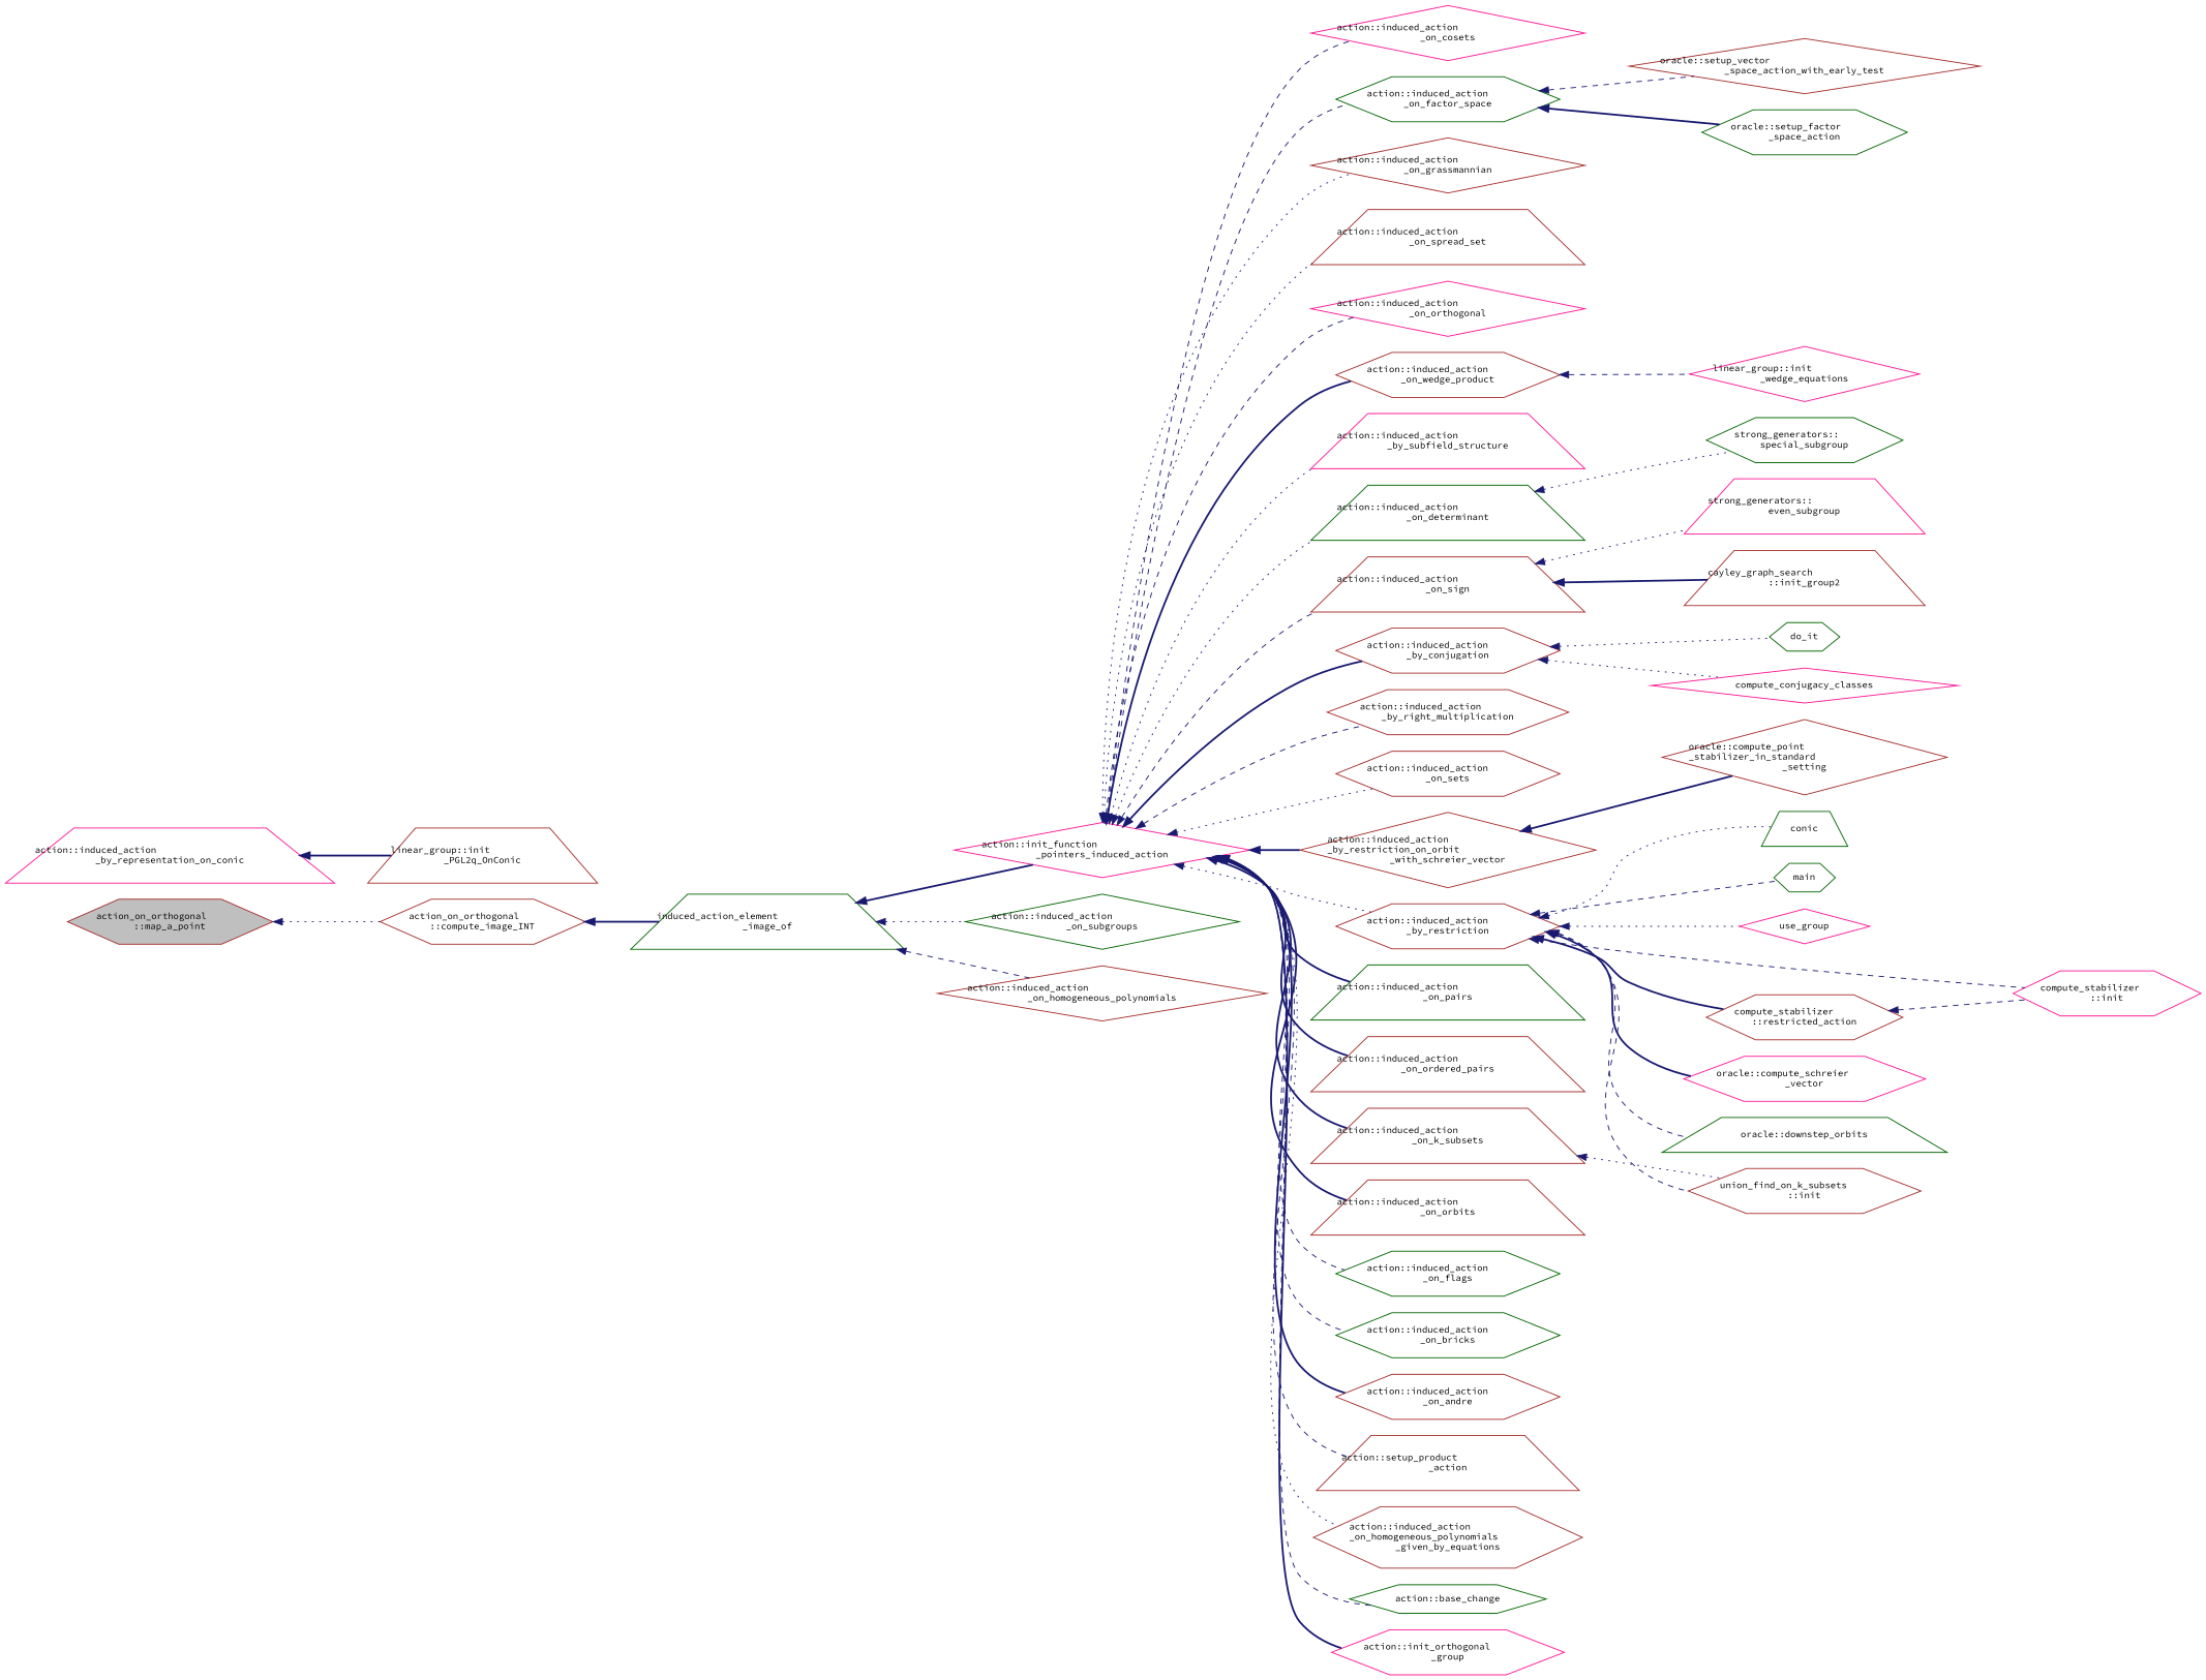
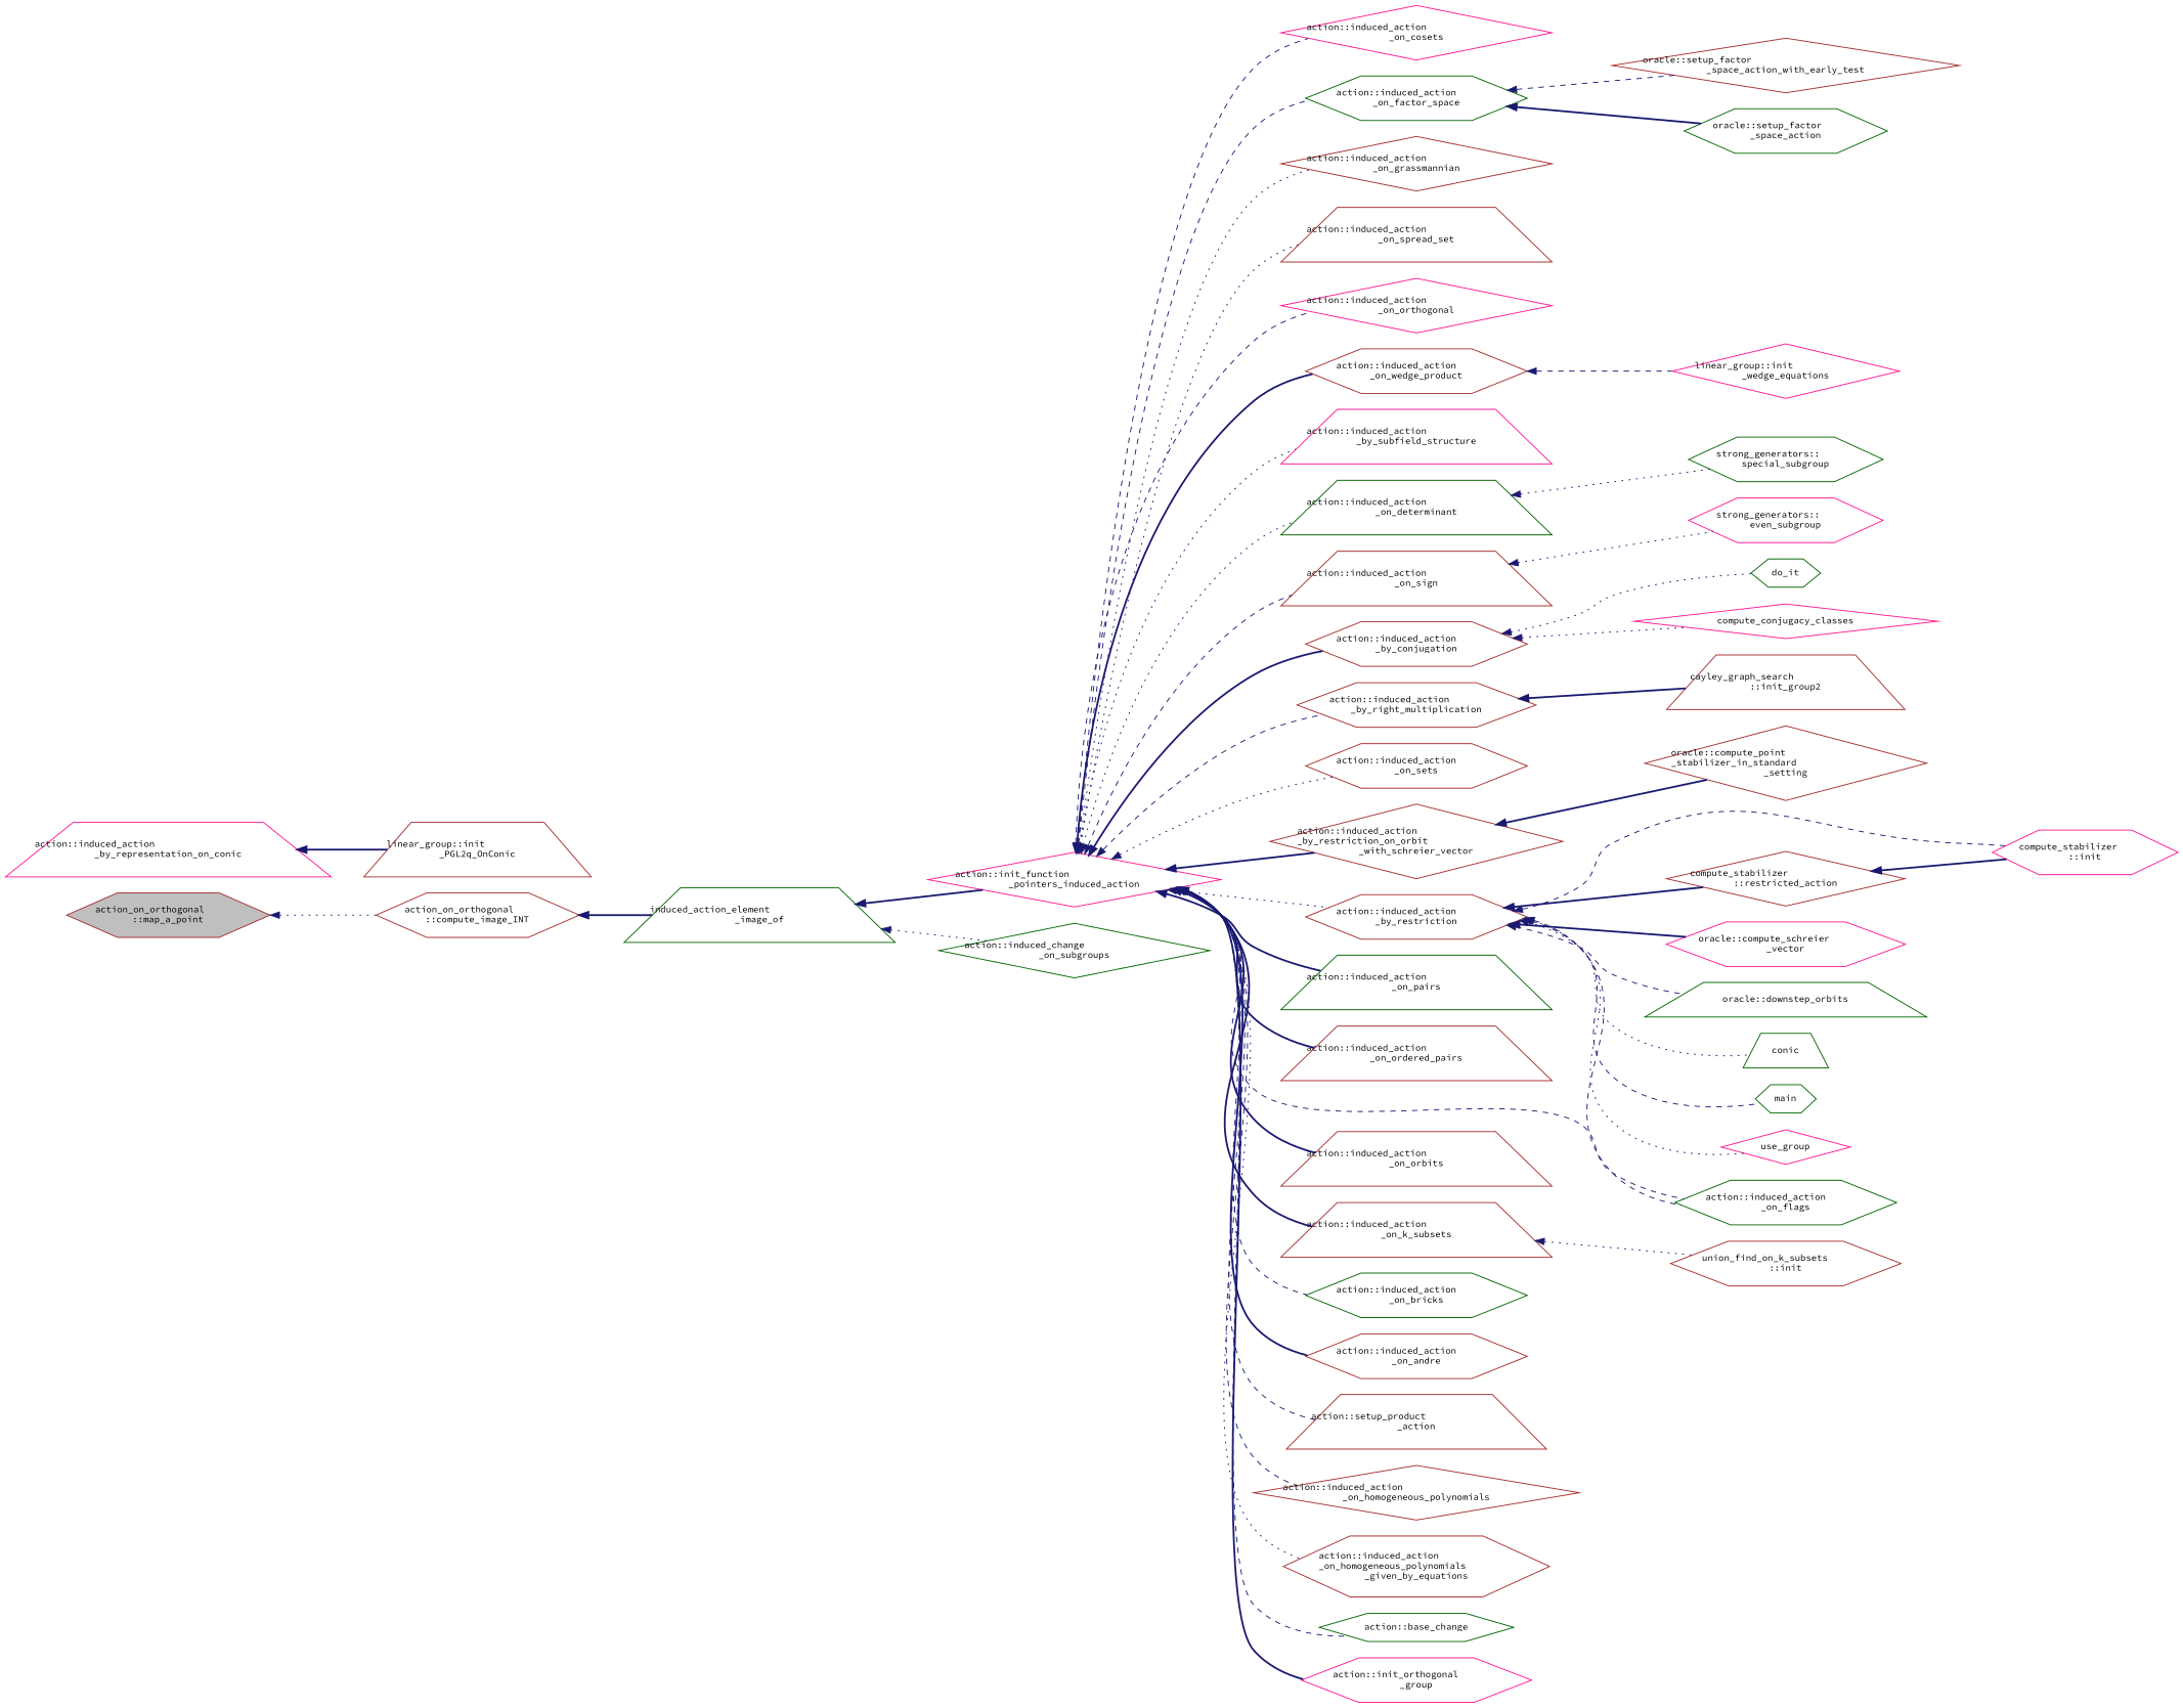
  digraph {
    fontname="Source Code Pro"
    rankdir=LR
    node [color=brown fillcolor=white fontname="Source Code Pro" fontsize=10 shape=hexagon style=filled]
    edge [color=midnightblue dir=back fontname="Source Code Pro" fontsize=10 labelfontname=Helvetica labelfontsize=10 style=bold]
    n1 [fillcolor=grey75 fontcolor=black height=0.2 label="action_on_orthogonal\l::map_a_point" width=0.4]
    n2 [height=0.2 label="action_on_orthogonal\l::compute_image_INT" width=0.4]
    n3 [color=darkgreen height=0.2 label="induced_action_element\l_image_of" shape=trapezium width=0.4]
    n4 [color=deeppink height=0.2 label="action::init_function\l_pointers_induced_action" shape=diamond width=0.4]
-   n5 [color=darkgreen height=0.2 label="action::induced_action\l_on_subgroups" shape=diamond width=0.4]
+   n5 [color=darkgreen height=0.2 label="action::induced_change\l_on_subgroups" shape=diamond width=0.4]
    n6 [color=deeppink height=0.2 label="action::induced_action\l_on_cosets" shape=diamond width=0.4]
    n7 [color=darkgreen height=0.2 label="action::induced_action\l_on_factor_space" width=0.4]
    n8 [height=0.2 label="action::induced_action\l_on_grassmannian" shape=diamond width=0.4]
    n9 [height=0.2 label="action::induced_action\l_on_spread_set" shape=trapezium width=0.4]
    n10 [color=deeppink height=0.2 label="action::induced_action\l_on_orthogonal" shape=diamond width=0.4]
    n11 [height=0.2 label="action::induced_action\l_on_wedge_product" width=0.4]
    n12 [color=deeppink height=0.2 label="action::induced_action\l_by_subfield_structure" shape=trapezium width=0.4]
    n13 [color=darkgreen height=0.2 label="action::induced_action\l_on_determinant" shape=trapezium width=0.4]
    n14 [height=0.2 label="action::induced_action\l_on_sign" shape=trapezium width=0.4]
    n15 [height=0.2 label="action::induced_action\l_by_conjugation" width=0.4]
    n16 [height=0.2 label="action::induced_action\l_by_right_multiplication" width=0.4]
    n17 [height=0.2 label="action::induced_action\l_on_sets" width=0.4]
    n18 [height=0.2 label="action::induced_action\l_by_restriction_on_orbit\l_with_schreier_vector" shape=diamond width=0.4]
    n19 [height=0.2 label="action::induced_action\l_by_restriction" width=0.4]
    n20 [color=darkgreen height=0.2 label="action::induced_action\l_on_pairs" shape=trapezium width=0.4]
    n21 [height=0.2 label="action::induced_action\l_on_ordered_pairs" shape=trapezium width=0.4]
    n22 [height=0.2 label="action::induced_action\l_on_k_subsets" shape=trapezium width=0.4]
    n23 [height=0.2 label="action::induced_action\l_on_orbits" shape=trapezium width=0.4]
    n24 [color=darkgreen height=0.2 label="action::induced_action\l_on_flags" width=0.4]
    n25 [color=darkgreen height=0.2 label="action::induced_action\l_on_bricks" width=0.4]
    n26 [height=0.2 label="action::induced_action\l_on_andre" width=0.4]
    n27 [height=0.2 label="action::setup_product\l_action" shape=trapezium width=0.4]
    n28 [height=0.2 label="action::induced_action\l_on_homogeneous_polynomials" shape=diamond width=0.4]
    n29 [height=0.2 label="action::induced_action\l_on_homogeneous_polynomials\l_given_by_equations" width=0.4]
    n30 [color=darkgreen height=0.2 label="action::base_change" width=0.4]
    n31 [color=deeppink height=0.2 label="action::init_orthogonal\l_group" width=0.4]
    n32 [color=deeppink height=0.2 label="action::induced_action\l_by_representation_on_conic" shape=trapezium width=0.4]
    n33 [height=0.2 label="linear_group::init\l_PGL2q_OnConic" shape=trapezium width=0.4]
-   n34 [height=0.2 label="oracle::setup_vector\l_space_action_with_early_test" shape=diamond width=0.4]
+   n34 [height=0.2 label="oracle::setup_factor\l_space_action_with_early_test" shape=diamond width=0.4]
    n35 [color=darkgreen height=0.2 label="oracle::setup_factor\l_space_action" width=0.4]
    n36 [color=deeppink height=0.2 label="linear_group::init\l_wedge_equations" shape=diamond width=0.4]
    n37 [color=darkgreen height=0.2 label="strong_generators::\lspecial_subgroup" width=0.4]
-   n38 [color=deeppink height=0.2 label="strong_generators::\leven_subgroup" shape=trapezium width=0.4]
+   n38 [color=deeppink height=0.2 label="strong_generators::\leven_subgroup" width=0.4]
    n39 [color=darkgreen height=0.2 label=do_it width=0.4]
    n40 [color=deeppink height=0.2 label=compute_conjugacy_classes shape=diamond width=0.4]
    n41 [height=0.2 label="cayley_graph_search\l::init_group2" shape=trapezium width=0.4]
    n42 [height=0.2 label="oracle::compute_point\l_stabilizer_in_standard\l_setting" shape=diamond width=0.4]
    n43 [color=darkgreen height=0.2 label=conic shape=trapezium width=0.4]
    n44 [color=darkgreen height=0.2 label=main width=0.4]
    n45 [color=deeppink height=0.2 label=use_group shape=diamond width=0.4]
    n46 [height=0.2 label="union_find_on_k_subsets\l::init" width=0.4]
    n47 [color=deeppink height=0.2 label="compute_stabilizer\l::init" width=0.4]
-   n48 [height=0.2 label="compute_stabilizer\l::restricted_action" width=0.4]
+   n48 [height=0.2 label="compute_stabilizer\l::restricted_action" shape=diamond width=0.4]
    n49 [color=deeppink height=0.2 label="oracle::compute_schreier\l_vector" width=0.4]
    n50 [color=darkgreen height=0.2 label="oracle::downstep_orbits" shape=trapezium width=0.4]
    n1 -> n2 [style=dotted]
    n2 -> n3
    n3 -> n4
    n3 -> n5 [style=dotted]
    n4 -> n6 [style=dashed]
    n4 -> n7 [style=dashed]
    n4 -> n8 [style=dotted]
    n4 -> n9 [style=dotted]
    n4 -> n10 [style=dashed]
    n4 -> n11
    n4 -> n12 [style=dotted]
    n4 -> n13 [style=dotted]
    n4 -> n14 [style=dashed]
    n4 -> n15
    n4 -> n16 [style=dashed]
    n4 -> n17 [style=dotted]
    n4 -> n18
    n4 -> n19 [style=dotted]
    n4 -> n20
    n4 -> n21
    n4 -> n22
    n4 -> n23
    n4 -> n24 [style=dashed]
    n4 -> n25 [style=dashed]
    n4 -> n26
    n4 -> n27 [style=dashed]
-   n3 -> n28 [style=dashed]
+   n4 -> n28 [style=dashed]
    n4 -> n29 [style=dotted]
    n4 -> n30 [style=dashed]
    n4 -> n31
    n7 -> n34 [style=dashed]
    n7 -> n35
    n11 -> n36 [style=dashed]
    n13 -> n37 [style=dotted]
    n14 -> n38 [style=dotted]
    n15 -> n39 [style=dotted]
    n15 -> n40 [style=dotted]
-   n14 -> n41
+   n16 -> n41
    n18 -> n42
    n19 -> n43 [style=dotted]
    n19 -> n44 [style=dashed]
    n19 -> n45 [style=dotted]
-   n19 -> n46 [style=dashed]
+   n19 -> n24 [style=dashed]
    n19 -> n47 [style=dashed]
    n19 -> n48
    n19 -> n49
    n19 -> n50 [style=dashed]
    n22 -> n46 [style=dotted]
    n32 -> n33
-   n48 -> n47 [style=dashed]
+   n48 -> n47
  }
